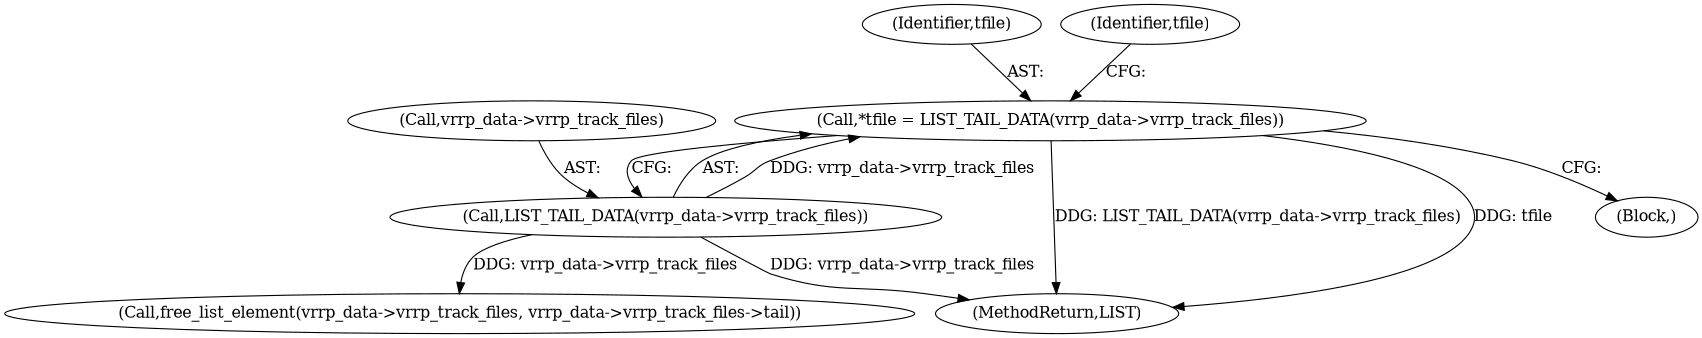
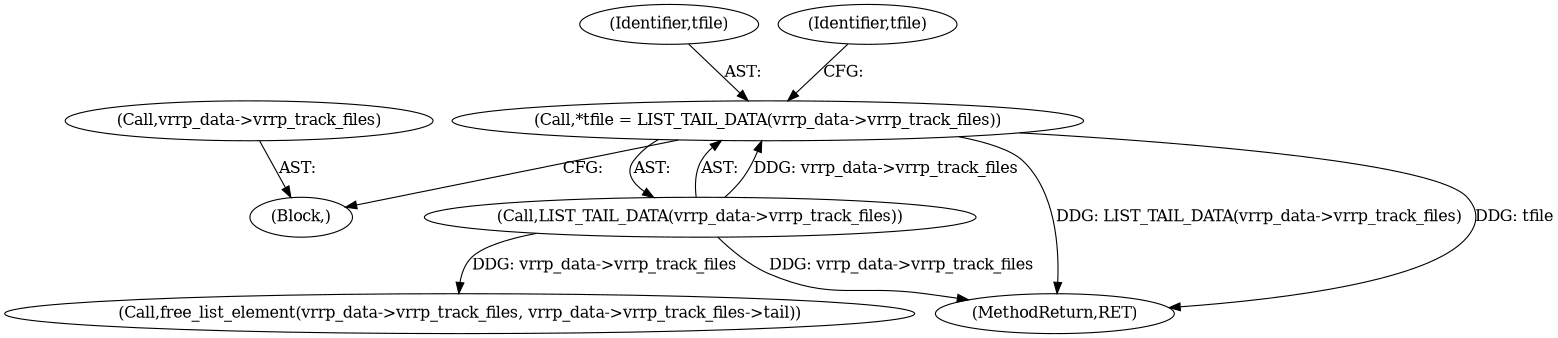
  digraph {
    n1 [label="(Call,*tfile = LIST_TAIL_DATA(vrrp_data->vrrp_track_files))"]
    n2 [label="(Call,LIST_TAIL_DATA(vrrp_data->vrrp_track_files))"]
-   n3 [label="(MethodReturn,LIST)"]
+   n3 [label="(MethodReturn,RET)"]
    n4 [label="(Block,)"]
    n5 [label="(Call,free_list_element(vrrp_data->vrrp_track_files, vrrp_data->vrrp_track_files->tail))"]
    n6 [label="(Call,vrrp_data->vrrp_track_files)"]
    n7 [label="(Identifier,tfile)"]
    n8 [label="(Identifier,tfile)"]
-   n1 -> n2 [label="CFG: "]
+   n1 -> n2 [label="AST: "]
    n1 -> n3 [label="DDG: LIST_TAIL_DATA(vrrp_data->vrrp_track_files)"]
    n1 -> n3 [label="DDG: tfile"]
    n1 -> n4 [label="CFG: "]
    n2 -> n1 [label="AST: "]
    n2 -> n1 [label="DDG: vrrp_data->vrrp_track_files"]
    n2 -> n3 [label="DDG: vrrp_data->vrrp_track_files"]
    n2 -> n5 [label="DDG: vrrp_data->vrrp_track_files"]
-   n6 -> n2 [label="AST: "]
+   n6 -> n4 [label="AST: "]
    n7 -> n1 [label="AST: "]
    n8 -> n1 [label="CFG: "]
  }
